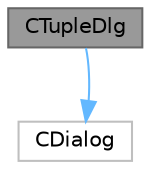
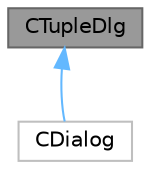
  digraph {
    fontname="DejaVu Sans"
    node [fontname="DejaVu Sans" fontsize=10 shape=box style=filled]
    n1 [color=gray40 fillcolor=grey60 fontcolor=black height=0.2 label=CTupleDlg width=0.4]
    n2 [color=grey75 fillcolor=white height=0.2 label=CDialog width=0.4]
-   n2 -> n1 [color=steelblue1 dir=back fontname="DejaVu Sans" fontsize=10 labelfontname=Helvetica labelfontsize=10 style=solid]
+   n1 -> n2 [color=steelblue1 dir=back fontname="DejaVu Sans" fontsize=10 labelfontname=Helvetica labelfontsize=10 style=solid]
  }
